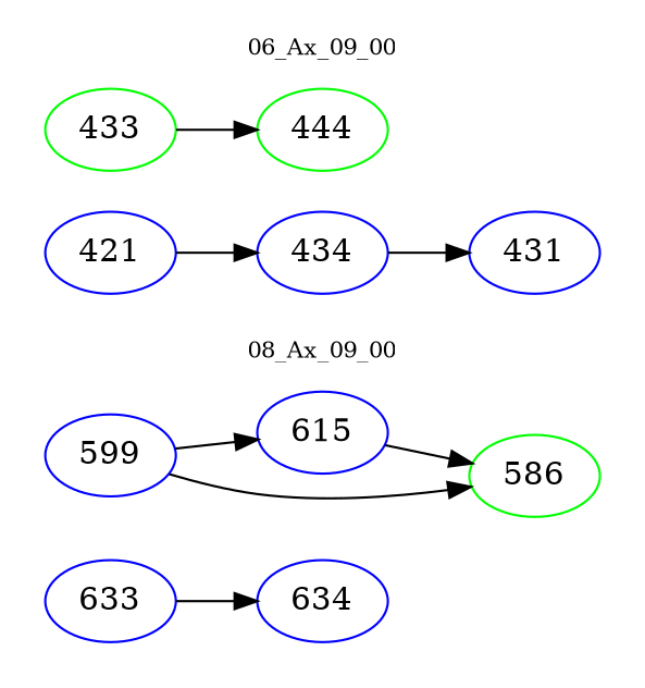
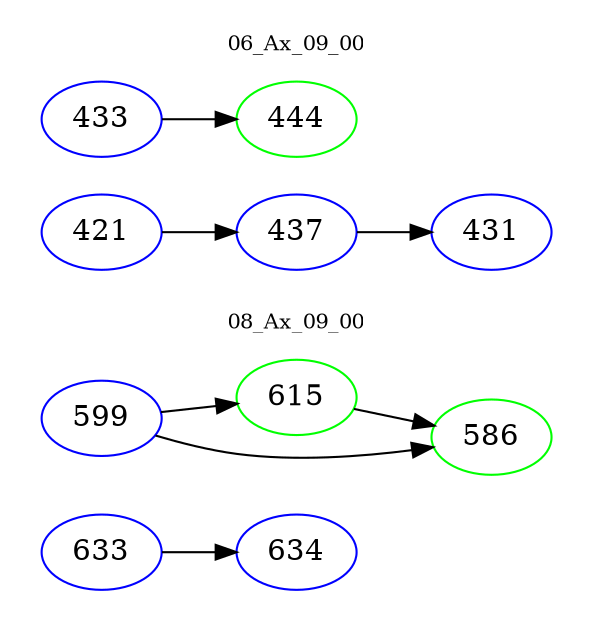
  digraph {
    rankdir=LR
    node [color=blue]
    edge [color=black]
    n1 [label=599]
    n2 [color=green label=586]
-   n3 [label=615]
+   n3 [color=green label=615]
    n4 [label=633]
    n5 [label=634]
-   n6 [color=green label=433]
+   n6 [label=433]
    n7 [label=421]
    n8 [color=green label=444]
-   n9 [label=434]
+   n9 [label=437]
    n10 [label=431]
    subgraph cluster_1 {
      color=white
      fontsize=10
      label="08_Ax_09_00"
      n1
      n2
      n3
      n4
      n5
    }
    subgraph cluster_2 {
      color=white
      fontsize=10
      label="06_Ax_09_00"
      n6
      n7
      n8
      n9
      n10
    }
    n1 -> n2
    n1 -> n3
    n3 -> n2
    n4 -> n5
    n6 -> n8
    n7 -> n9
    n9 -> n10
  }
